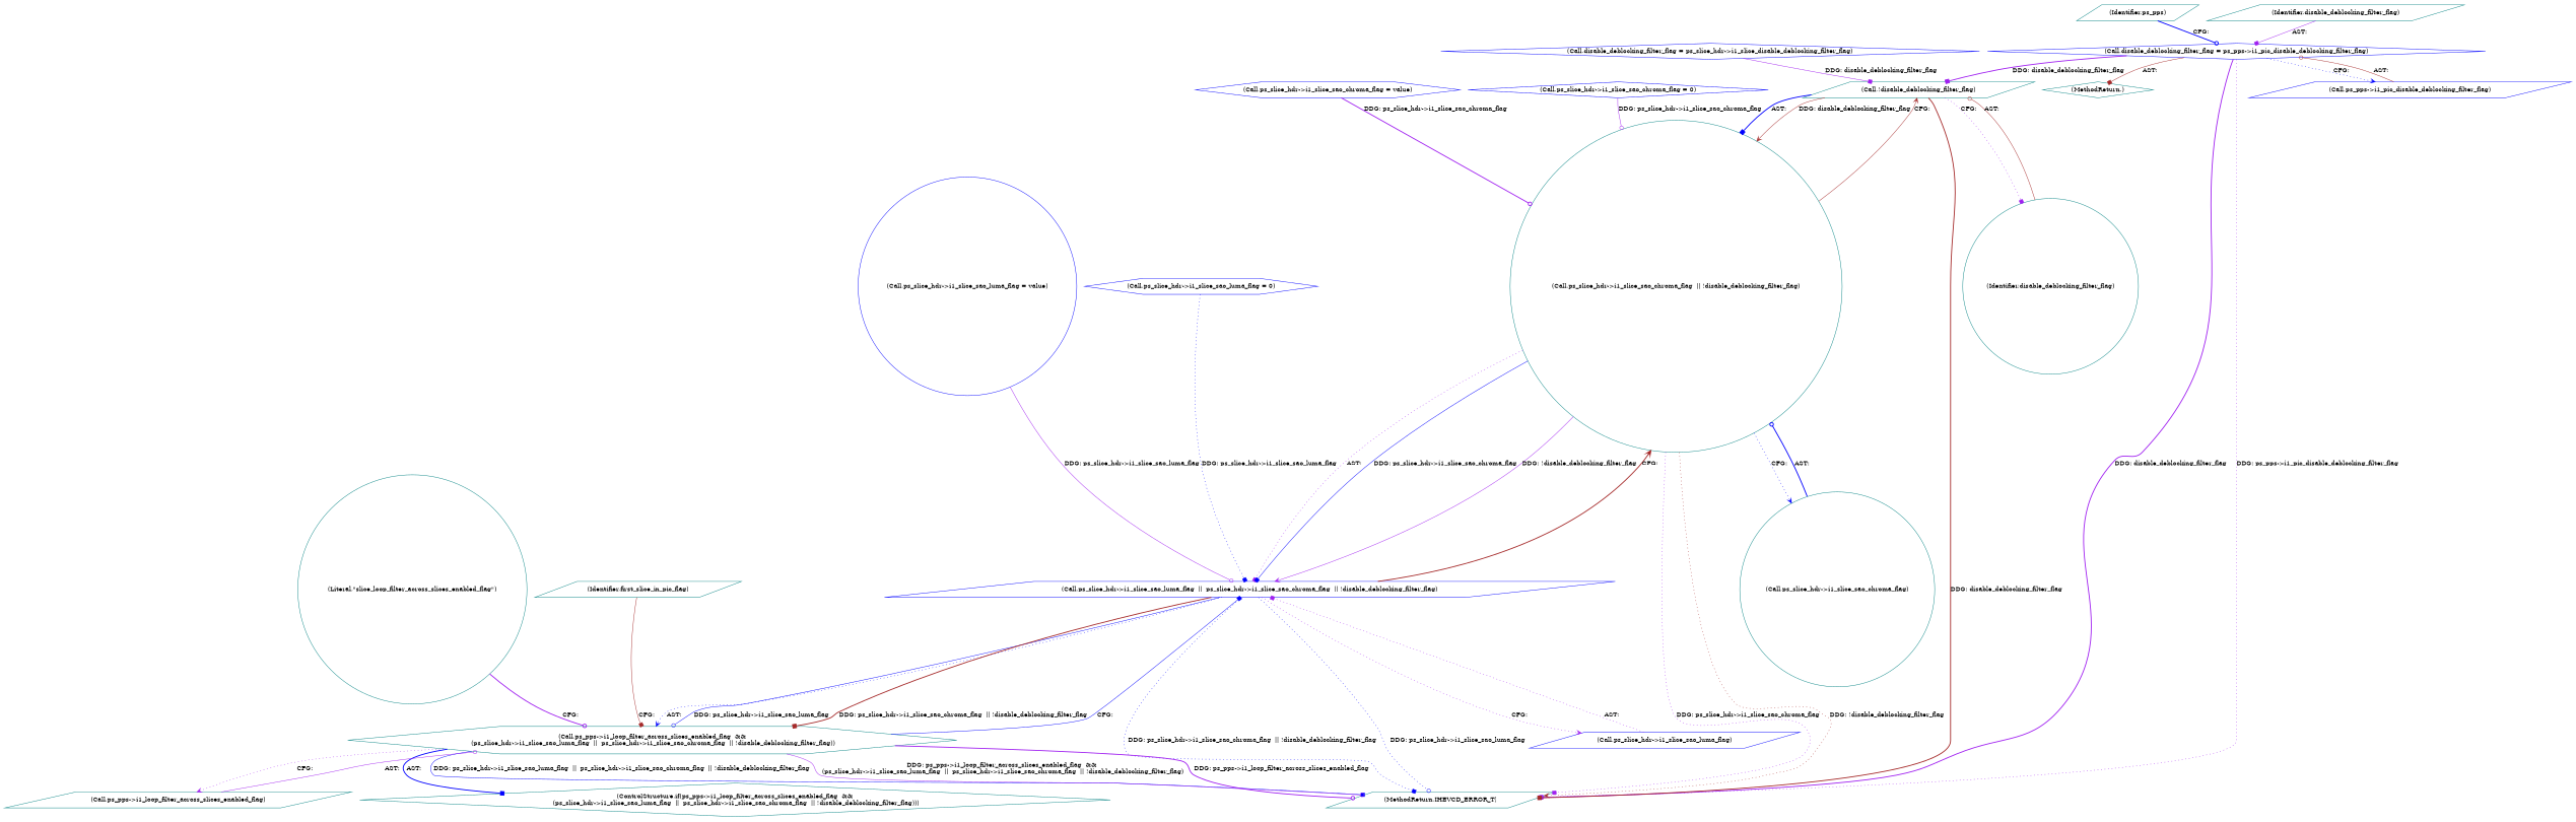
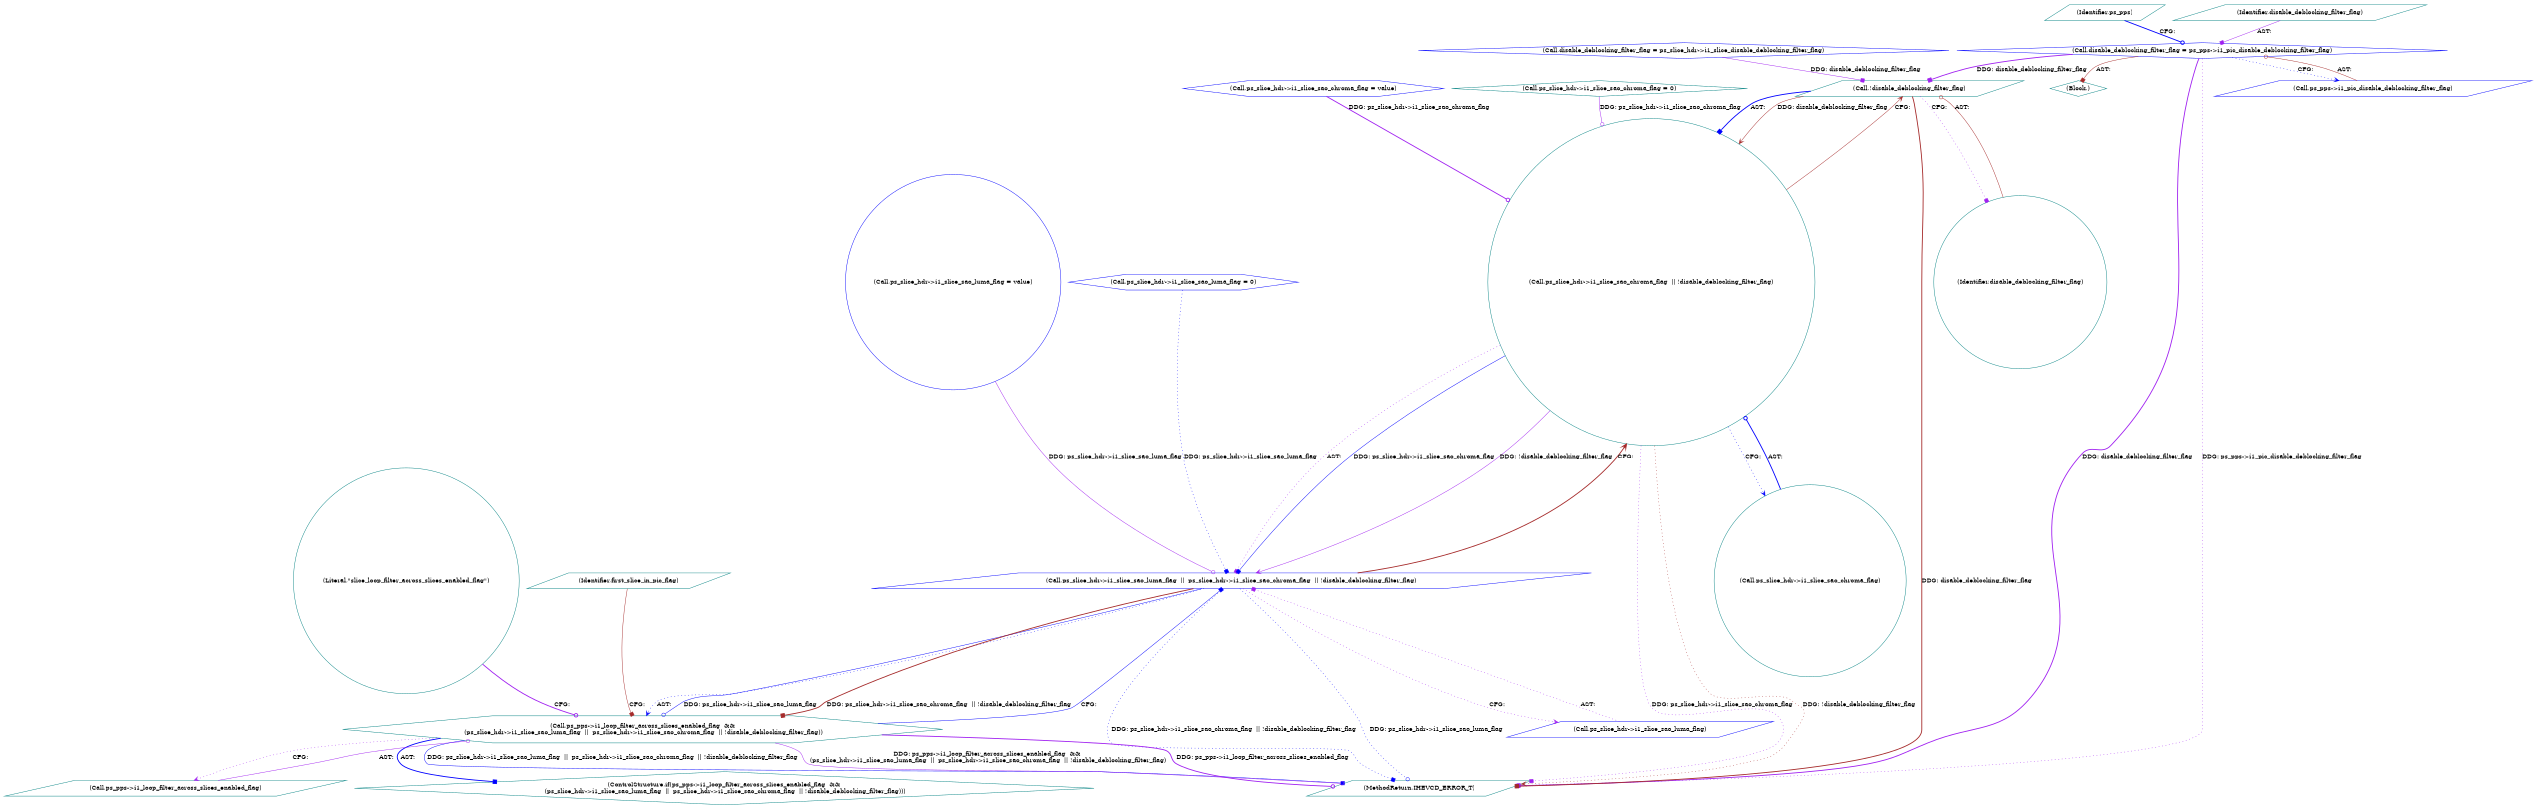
  digraph {
    node [color=teal shape=parallelogram]
    edge [arrowhead=box color=purple style=solid]
    n1 [color=blue label="(Call,disable_deblocking_filter_flag = ps_pps->i1_pic_disable_deblocking_filter_flag)" shape=diamond]
    n2 [label="(Call,!disable_deblocking_filter_flag)"]
-   n3 [label="(MethodReturn,)" shape=diamond]
+   n3 [label="(Block,)" shape=diamond]
    n4 [label="(MethodReturn,IHEVCD_ERROR_T)"]
    n5 [color=blue label="(Call,ps_pps->i1_pic_disable_deblocking_filter_flag)"]
    n6 [label="(Call,ps_slice_hdr->i1_slice_sao_chroma_flag  || !disable_deblocking_filter_flag)" shape=circle]
    n7 [label="(Identifier,disable_deblocking_filter_flag)" shape=circle]
    n8 [color=blue label="(Call,ps_slice_hdr->i1_slice_sao_luma_flag  ||  ps_slice_hdr->i1_slice_sao_chroma_flag  || !disable_deblocking_filter_flag)"]
    n9 [label="(Call,ps_slice_hdr->i1_slice_sao_chroma_flag)" shape=circle]
    n10 [label="(Call,ps_pps->i1_loop_filter_across_slices_enabled_flag  &&\n (ps_slice_hdr->i1_slice_sao_luma_flag  ||  ps_slice_hdr->i1_slice_sao_chroma_flag  || !disable_deblocking_filter_flag))" shape=hexagon]
    n11 [color=blue label="(Call,ps_slice_hdr->i1_slice_sao_luma_flag)"]
    n12 [label="(Call,ps_pps->i1_loop_filter_across_slices_enabled_flag)"]
    n13 [label="(ControlStructure,if(ps_pps->i1_loop_filter_across_slices_enabled_flag  &&\n (ps_slice_hdr->i1_slice_sao_luma_flag  ||  ps_slice_hdr->i1_slice_sao_chroma_flag  || !disable_deblocking_filter_flag)))" shape=diamond]
    n14 [color=blue label="(Call,disable_deblocking_filter_flag = ps_slice_hdr->i1_slice_disable_deblocking_filter_flag)" shape=diamond]
    n15 [color=blue label="(Call,ps_slice_hdr->i1_slice_sao_luma_flag = value)" shape=circle]
    n16 [label="(Identifier,ps_pps)"]
    n17 [label="(Identifier,disable_deblocking_filter_flag)"]
    n18 [color=blue label="(Call,ps_slice_hdr->i1_slice_sao_chroma_flag = value)" shape=hexagon]
    n19 [label="(Literal,\"slice_loop_filter_across_slices_enabled_flag\")" shape=circle]
-   n20 [color=blue label="(Call,ps_slice_hdr->i1_slice_sao_chroma_flag = 0)" shape=diamond]
+   n20 [label="(Call,ps_slice_hdr->i1_slice_sao_chroma_flag = 0)" shape=diamond]
    n21 [color=blue label="(Call,ps_slice_hdr->i1_slice_sao_luma_flag = 0)" shape=hexagon]
    n22 [label="(Identifier,first_slice_in_pic_flag)"]
    n1 -> n2 [label="DDG: disable_deblocking_filter_flag" style=bold]
    n1 -> n3 [color=brown label="AST: "]
    n1 -> n4 [label="DDG: disable_deblocking_filter_flag" style=bold]
    n1 -> n4 [label="DDG: ps_pps->i1_pic_disable_deblocking_filter_flag" style=dotted]
    n1 -> n5 [arrowhead=vee color=blue label="CFG: " style=dotted]
    n2 -> n4 [color=brown label="DDG: disable_deblocking_filter_flag" style=bold]
    n2 -> n6 [color=blue label="AST: " style=bold]
    n2 -> n6 [arrowhead=vee color=brown label="DDG: disable_deblocking_filter_flag"]
    n2 -> n7 [label="CFG: " style=dotted]
    n5 -> n1 [arrowhead=odot color=brown label="AST: "]
    n6 -> n2 [arrowhead=vee color=brown label="CFG: "]
    n6 -> n4 [label="DDG: ps_slice_hdr->i1_slice_sao_chroma_flag" style=dotted]
    n6 -> n4 [arrowhead=vee color=brown label="DDG: !disable_deblocking_filter_flag" style=dotted]
    n6 -> n8 [label="AST: " style=dotted]
    n6 -> n8 [color=blue label="DDG: ps_slice_hdr->i1_slice_sao_chroma_flag"]
    n6 -> n8 [arrowhead=vee label="DDG: !disable_deblocking_filter_flag"]
    n6 -> n9 [arrowhead=vee color=blue label="CFG: " style=dotted]
    n7 -> n2 [arrowhead=odot color=brown label="AST: "]
    n8 -> n4 [color=blue label="DDG: ps_slice_hdr->i1_slice_sao_chroma_flag  || !disable_deblocking_filter_flag" style=dotted]
    n8 -> n4 [arrowhead=odot color=blue label="DDG: ps_slice_hdr->i1_slice_sao_luma_flag" style=dotted]
    n8 -> n6 [arrowhead=vee color=brown label="CFG: " style=bold]
    n8 -> n10 [arrowhead=vee color=blue label="AST: " style=dotted]
    n8 -> n10 [arrowhead=odot color=blue label="DDG: ps_slice_hdr->i1_slice_sao_luma_flag"]
    n8 -> n10 [color=brown label="DDG: ps_slice_hdr->i1_slice_sao_chroma_flag  || !disable_deblocking_filter_flag" style=bold]
    n8 -> n11 [arrowhead=vee label="CFG: " style=dotted]
    n9 -> n6 [arrowhead=odot color=blue label="AST: " style=bold]
    n10 -> n4 [color=blue label="DDG: ps_slice_hdr->i1_slice_sao_luma_flag  ||  ps_slice_hdr->i1_slice_sao_chroma_flag  || !disable_deblocking_filter_flag"]
    n10 -> n4 [arrowhead=odot label="DDG: ps_pps->i1_loop_filter_across_slices_enabled_flag  &&\n (ps_slice_hdr->i1_slice_sao_luma_flag  ||  ps_slice_hdr->i1_slice_sao_chroma_flag  || !disable_deblocking_filter_flag)"]
    n10 -> n4 [arrowhead=odot label="DDG: ps_pps->i1_loop_filter_across_slices_enabled_flag" style=bold]
    n10 -> n8 [color=blue label="CFG: "]
    n10 -> n12 [arrowhead=vee label="CFG: " style=dotted]
    n10 -> n13 [color=blue label="AST: " style=bold]
    n11 -> n8 [label="AST: " style=dotted]
    n12 -> n10 [arrowhead=odot label="AST: "]
    n14 -> n2 [label="DDG: disable_deblocking_filter_flag"]
    n15 -> n8 [arrowhead=odot label="DDG: ps_slice_hdr->i1_slice_sao_luma_flag"]
    n16 -> n1 [arrowhead=odot color=blue label="CFG: " style=bold]
    n17 -> n1 [label="AST: "]
    n18 -> n6 [arrowhead=odot label="DDG: ps_slice_hdr->i1_slice_sao_chroma_flag" style=bold]
    n19 -> n10 [arrowhead=odot label="CFG: " style=bold]
    n20 -> n6 [arrowhead=odot label="DDG: ps_slice_hdr->i1_slice_sao_chroma_flag"]
    n21 -> n8 [color=blue label="DDG: ps_slice_hdr->i1_slice_sao_luma_flag" style=dotted]
    n22 -> n10 [color=brown label="CFG: "]
  }
